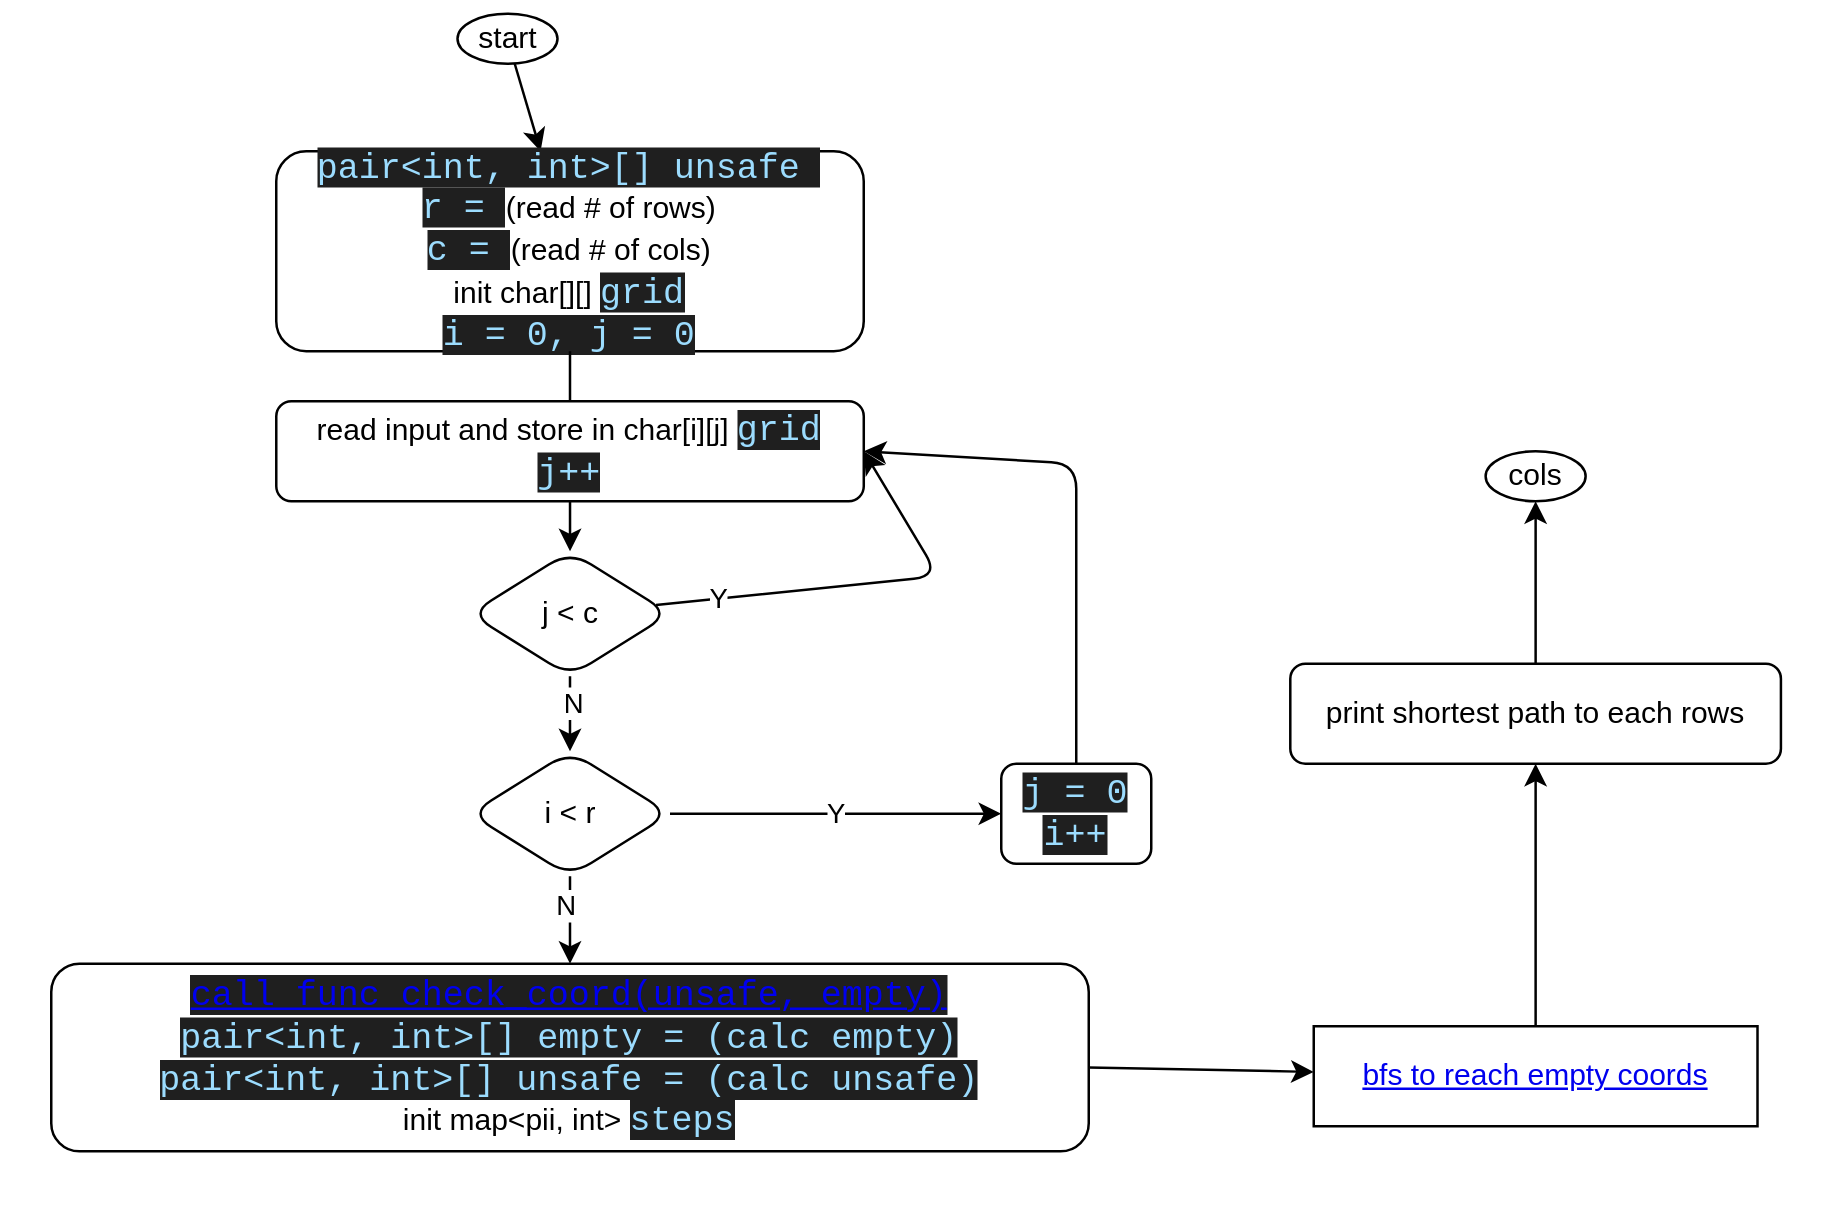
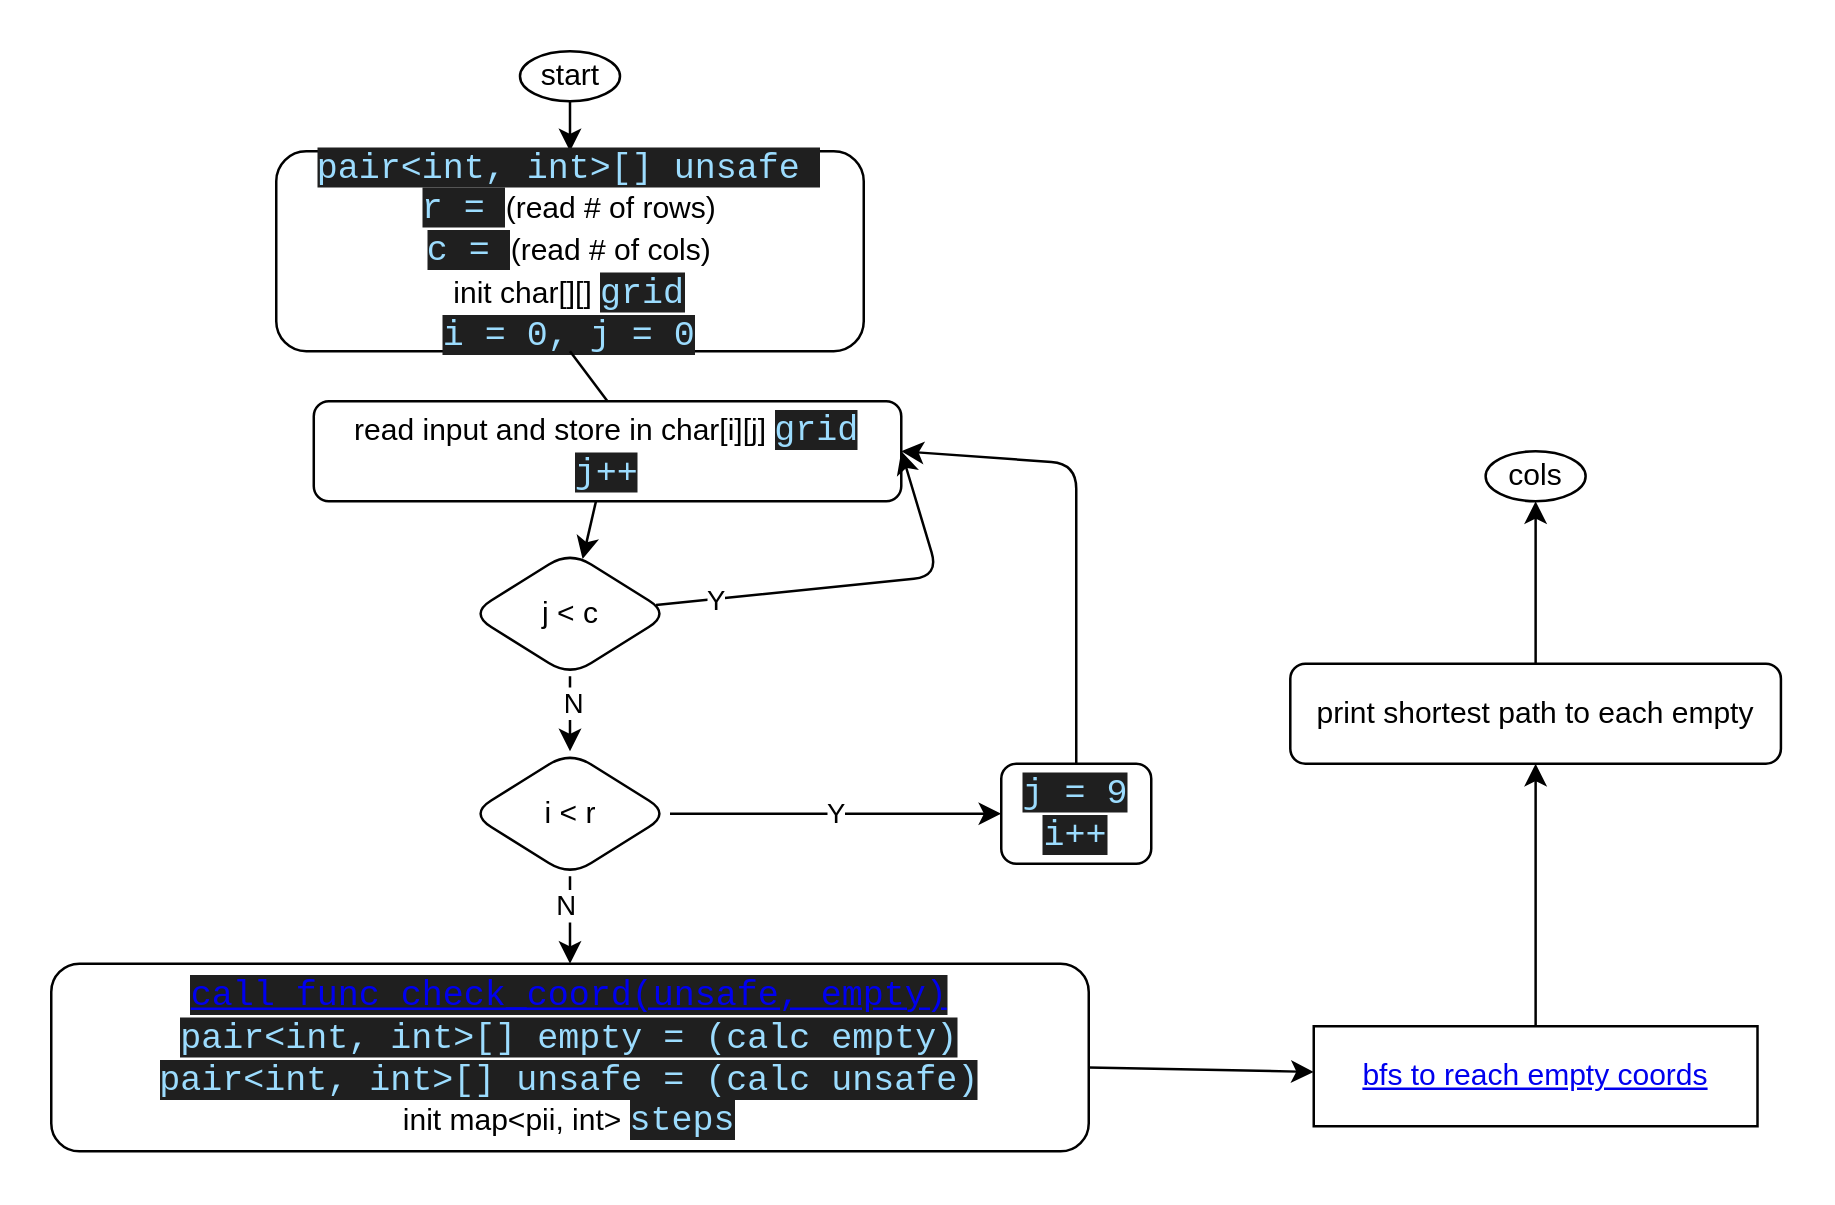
  <mxCell id="0" />
  <mxCell id="1" parent="0" />
  <mxCell id="2" value="" style="edgeStyle=none;html=1;" parent="1" source="3" target="19" edge="1"><mxGeometry relative="1" as="geometry" /></mxCell>
- <mxCell id="3" value="start" style="ellipse;whiteSpace=wrap;html=1;" parent="1" vertex="1"><mxGeometry x="182.5" y="5" width="40" height="20" as="geometry" /></mxCell>
+ <mxCell id="3" value="start" style="ellipse;whiteSpace=wrap;html=1;" parent="1" vertex="1"><mxGeometry x="207.5" y="20" width="40" height="20" as="geometry" /></mxCell>
  <mxCell id="4" value="" style="edgeStyle=none;html=1;" parent="1" source="5" target="10" edge="1"><mxGeometry relative="1" as="geometry" /></mxCell>
- <mxCell id="5" value="read input and store in char[i][j]&amp;nbsp;&lt;font face=&quot;Consolas, Courier New, monospace&quot; color=&quot;#9cdcfe&quot;&gt;&lt;span style=&quot;font-size: 14px; background-color: rgb(31, 31, 31);&quot;&gt;grid&lt;br&gt;&lt;/span&gt;&lt;/font&gt;&lt;font face=&quot;Consolas, Courier New, monospace&quot; color=&quot;#9cdcfe&quot;&gt;&lt;span style=&quot;font-size: 14px; background-color: rgb(31, 31, 31);&quot;&gt;j++&lt;br&gt;&lt;/span&gt;&lt;/font&gt;" style="rounded=1;whiteSpace=wrap;html=1;" parent="1" vertex="1"><mxGeometry x="110.01" y="160" width="235" height="40" as="geometry" /></mxCell>
+ <mxCell id="5" value="read input and store in char[i][j]&amp;nbsp;&lt;font face=&quot;Consolas, Courier New, monospace&quot; color=&quot;#9cdcfe&quot;&gt;&lt;span style=&quot;font-size: 14px; background-color: rgb(31, 31, 31);&quot;&gt;grid&lt;br&gt;&lt;/span&gt;&lt;/font&gt;&lt;font face=&quot;Consolas, Courier New, monospace&quot; color=&quot;#9cdcfe&quot;&gt;&lt;span style=&quot;font-size: 14px; background-color: rgb(31, 31, 31);&quot;&gt;j++&lt;br&gt;&lt;/span&gt;&lt;/font&gt;" style="rounded=1;whiteSpace=wrap;html=1;" parent="1" vertex="1"><mxGeometry x="125.01" y="160" width="235" height="40" as="geometry" /></mxCell>
  <mxCell id="6" value="" style="edgeStyle=none;html=1;entryX=1;entryY=0.5;entryDx=0;entryDy=0;" parent="1" source="10" target="5" edge="1"><mxGeometry x="-0.003" relative="1" as="geometry"><mxPoint x="305" y="245" as="targetPoint" /><Array as="points"><mxPoint x="375" y="230" /></Array><mxPoint as="offset" /></mxGeometry></mxCell>
  <mxCell id="7" value="Y" style="edgeLabel;html=1;align=center;verticalAlign=middle;resizable=0;points=[];" parent="6" vertex="1" connectable="0"><mxGeometry x="-0.713" relative="1" as="geometry"><mxPoint as="offset" /></mxGeometry></mxCell>
  <mxCell id="8" style="edgeStyle=none;html=1;exitX=0.5;exitY=1;exitDx=0;exitDy=0;entryX=0.5;entryY=0;entryDx=0;entryDy=0;" parent="1" source="10" target="24" edge="1"><mxGeometry relative="1" as="geometry"><mxPoint x="-235" y="403" as="targetPoint" /></mxGeometry></mxCell>
  <mxCell id="9" value="N" style="edgeLabel;html=1;align=center;verticalAlign=middle;resizable=0;points=[];" parent="8" vertex="1" connectable="0"><mxGeometry x="-0.31" y="1" relative="1" as="geometry"><mxPoint as="offset" /></mxGeometry></mxCell>
  <mxCell id="10" value="j &amp;lt; c" style="rhombus;whiteSpace=wrap;html=1;rounded=1;" parent="1" vertex="1"><mxGeometry x="187.51" y="220" width="80" height="50" as="geometry" /></mxCell>
  <mxCell id="11" value="" style="edgeStyle=none;html=1;" parent="1" source="12" target="14" edge="1"><mxGeometry relative="1" as="geometry" /></mxCell>
  <mxCell id="12" value="&lt;a href=&quot;data:page/id,exw0cJiojUcFZKTGELBG&quot;&gt;bfs to reach empty coords&lt;/a&gt;" style="whiteSpace=wrap;html=1;rounded=0;" parent="1" vertex="1"><mxGeometry x="525" y="410" width="177.5" height="40" as="geometry" /></mxCell>
  <mxCell id="13" value="" style="edgeStyle=none;html=1;" parent="1" source="14" target="15" edge="1"><mxGeometry relative="1" as="geometry" /></mxCell>
- <mxCell id="14" value="print shortest path to each rows" style="whiteSpace=wrap;html=1;rounded=1;" parent="1" vertex="1"><mxGeometry x="515.62" y="265" width="196.25" height="40" as="geometry" /></mxCell>
+ <mxCell id="14" value="print shortest path to each empty" style="whiteSpace=wrap;html=1;rounded=1;" parent="1" vertex="1"><mxGeometry x="515.62" y="265" width="196.25" height="40" as="geometry" /></mxCell>
  <mxCell id="15" value="cols" style="ellipse;whiteSpace=wrap;html=1;" parent="1" vertex="1"><mxGeometry x="593.75" y="180" width="40" height="20" as="geometry" /></mxCell>
  <mxCell id="16" value="" style="edgeStyle=none;html=1;" parent="1" source="17" target="12" edge="1"><mxGeometry relative="1" as="geometry" /></mxCell>
  <mxCell id="17" value="&lt;font color=&quot;#9cdcfe&quot; face=&quot;Consolas, Courier New, monospace&quot;&gt;&lt;span style=&quot;font-size: 14px; background-color: rgb(31, 31, 31);&quot;&gt;&lt;a href=&quot;data:page/id,GhlacwPBTZWq6XCJ96uC&quot;&gt;call func check_coord(unsafe, empty)&lt;/a&gt;&lt;br&gt;&lt;/span&gt;&lt;/font&gt;&lt;span style=&quot;color: rgb(156, 220, 254); font-family: Consolas, &amp;quot;Courier New&amp;quot;, monospace; font-size: 14px; background-color: rgb(31, 31, 31);&quot;&gt;pair&amp;lt;int, int&amp;gt;[] empty = (calc empty)&lt;br&gt;&lt;/span&gt;&lt;span style=&quot;color: rgb(156, 220, 254); font-family: Consolas, &amp;quot;Courier New&amp;quot;, monospace; font-size: 14px; background-color: rgb(31, 31, 31);&quot;&gt;pair&amp;lt;int, int&amp;gt;[] unsafe = (calc unsafe)&lt;br&gt;&lt;/span&gt;init map&amp;lt;pii, int&amp;gt;&amp;nbsp;&lt;font color=&quot;#9cdcfe&quot; face=&quot;Consolas, Courier New, monospace&quot;&gt;&lt;span style=&quot;font-size: 14px; background-color: rgb(31, 31, 31);&quot;&gt;steps&lt;br&gt;&lt;/span&gt;&lt;/font&gt;" style="rounded=1;whiteSpace=wrap;html=1;" parent="1" vertex="1"><mxGeometry x="20" y="385" width="415" height="75" as="geometry" /></mxCell>
  <mxCell id="18" value="" style="edgeStyle=none;html=1;" parent="1" source="19" edge="1"><mxGeometry relative="1" as="geometry"><mxPoint x="227.5" y="130" as="targetPoint" /></mxGeometry></mxCell>
  <mxCell id="19" value="&lt;span style=&quot;color: rgb(156, 220, 254); font-family: Consolas, &amp;quot;Courier New&amp;quot;, monospace; font-size: 14px; background-color: rgb(31, 31, 31);&quot;&gt;pair&amp;lt;int, int&amp;gt;[] unsafe&amp;nbsp;&lt;/span&gt;&lt;font face=&quot;Consolas, Courier New, monospace&quot; color=&quot;#9cdcfe&quot;&gt;&lt;span style=&quot;font-size: 14px; background-color: rgb(31, 31, 31);&quot;&gt;&lt;br&gt;r = &lt;/span&gt;&lt;/font&gt;(read&amp;nbsp;# of rows)&lt;br&gt;&lt;font face=&quot;Consolas, Courier New, monospace&quot; color=&quot;#9cdcfe&quot;&gt;&lt;span style=&quot;font-size: 14px; background-color: rgb(31, 31, 31);&quot;&gt;c =&amp;nbsp;&lt;/span&gt;&lt;/font&gt;(read&amp;nbsp;# of cols)&lt;br&gt;init char[][]&amp;nbsp;&lt;font face=&quot;Consolas, Courier New, monospace&quot; color=&quot;#9cdcfe&quot;&gt;&lt;span style=&quot;font-size: 14px; background-color: rgb(31, 31, 31);&quot;&gt;grid&lt;br&gt;i = 0, j = 0&lt;br&gt;&lt;/span&gt;&lt;/font&gt;" style="rounded=1;whiteSpace=wrap;html=1;" parent="1" vertex="1"><mxGeometry x="110" y="60" width="235" height="80" as="geometry" /></mxCell>
  <mxCell id="20" style="edgeStyle=none;html=1;entryX=0.5;entryY=0;entryDx=0;entryDy=0;exitX=0.5;exitY=1;exitDx=0;exitDy=0;endArrow=none;" parent="1" source="19" target="5" edge="1"><mxGeometry relative="1" as="geometry"><mxPoint x="235" y="140" as="sourcePoint" /></mxGeometry></mxCell>
  <mxCell id="21" value="" style="edgeStyle=none;html=1;" parent="1" source="24" target="17" edge="1"><mxGeometry relative="1" as="geometry" /></mxCell>
  <mxCell id="22" value="N" style="edgeLabel;html=1;align=center;verticalAlign=middle;resizable=0;points=[];" parent="21" vertex="1" connectable="0"><mxGeometry x="-0.373" y="-2" relative="1" as="geometry"><mxPoint as="offset" /></mxGeometry></mxCell>
  <mxCell id="23" value="Y" style="edgeStyle=none;html=1;exitX=1;exitY=0.5;exitDx=0;exitDy=0;entryX=0;entryY=0.5;entryDx=0;entryDy=0;" parent="1" source="24" target="26" edge="1"><mxGeometry relative="1" as="geometry" /></mxCell>
  <mxCell id="24" value="i &amp;lt; r" style="rhombus;whiteSpace=wrap;html=1;rounded=1;" parent="1" vertex="1"><mxGeometry x="187.5" y="300" width="80" height="50" as="geometry" /></mxCell>
  <mxCell id="25" style="edgeStyle=none;html=1;exitX=0.5;exitY=0;exitDx=0;exitDy=0;entryX=1;entryY=0.5;entryDx=0;entryDy=0;" parent="1" source="26" target="5" edge="1"><mxGeometry relative="1" as="geometry"><Array as="points"><mxPoint x="430" y="185" /></Array></mxGeometry></mxCell>
- <mxCell id="26" value="&lt;font face=&quot;Consolas, Courier New, monospace&quot; color=&quot;#9cdcfe&quot;&gt;&lt;span style=&quot;font-size: 14px; background-color: rgb(31, 31, 31);&quot;&gt;j = 0&lt;br&gt;i++&lt;br&gt;&lt;/span&gt;&lt;/font&gt;" style="rounded=1;whiteSpace=wrap;html=1;" parent="1" vertex="1"><mxGeometry x="400" y="305" width="60" height="40" as="geometry" /></mxCell>
+ <mxCell id="26" value="&lt;font face=&quot;Consolas, Courier New, monospace&quot; color=&quot;#9cdcfe&quot;&gt;&lt;span style=&quot;font-size: 14px; background-color: rgb(31, 31, 31);&quot;&gt;j = 9&lt;br&gt;i++&lt;br&gt;&lt;/span&gt;&lt;/font&gt;" style="rounded=1;whiteSpace=wrap;html=1;" parent="1" vertex="1"><mxGeometry x="400" y="305" width="60" height="40" as="geometry" /></mxCell>
